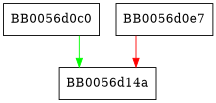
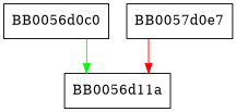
  digraph {
    splines=ortho
    node [shape=box]
    BB0056d0c0
-   BB0056d11a [label=BB0056d14a]
-   BB0056d0e7
+   BB0056d11a
+   BB0056d0e7 [label=BB0057d0e7]
    BB0056d0c0 -> BB0056d11a [color=green]
    BB0056d0e7 -> BB0056d11a [color=red]
  }
